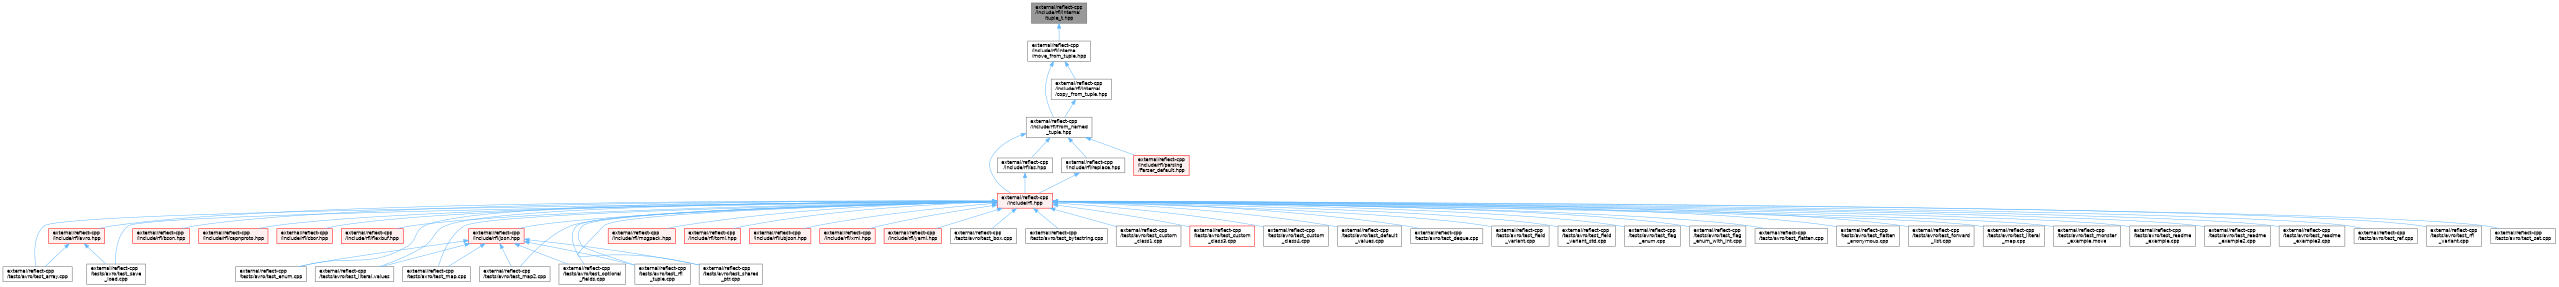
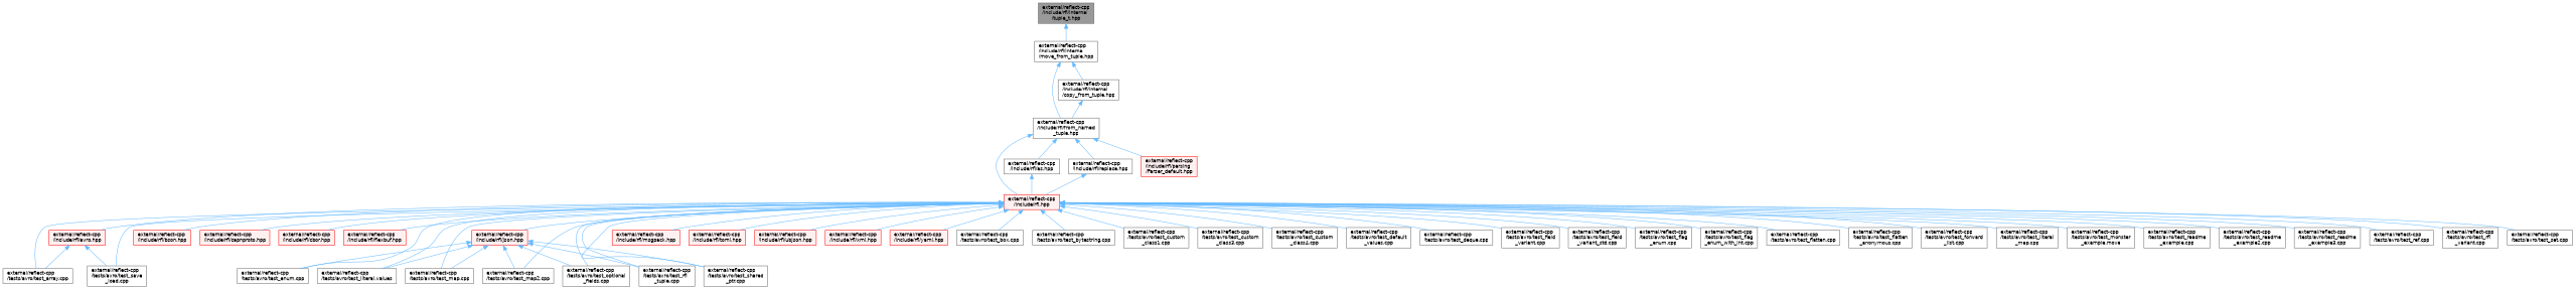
  digraph {
    node [color=grey40 fillcolor=white fontname=Helvetica fontsize=10 shape=box style=filled]
    edge [color=steelblue1 dir=back fontname=Helvetica fontsize=10 labelfontname=Helvetica labelfontsize=10 style=solid]
    n1 [color=gray40 fillcolor=grey60 fontcolor=black height=0.2 label="external/reflect-cpp\l/include/rfl/internal\l/tuple_t.hpp" width=0.4]
    n2 [height=0.2 label="external/reflect-cpp\l/include/rfl/internal\l/move_from_tuple.hpp" width=0.4]
    n3 [height=0.2 label="external/reflect-cpp\l/include/rfl/from_named\l_tuple.hpp" width=0.4]
    n4 [height=0.2 label="external/reflect-cpp\l/include/rfl/internal\l/copy_from_tuple.hpp" width=0.4]
    n5 [color=red fillcolor="#FFF0F0" height=0.2 label="external/reflect-cpp\l/include/rfl.hpp" width=0.4]
    n6 [height=0.2 label="external/reflect-cpp\l/include/rfl/as.hpp" width=0.4]
    n7 [color=red fillcolor="#FFF0F0" height=0.2 label="external/reflect-cpp\l/include/rfl/parsing\l/Parser_default.hpp" width=0.4]
    n8 [height=0.2 label="external/reflect-cpp\l/include/rfl/replace.hpp" width=0.4]
    n9 [color=red fillcolor="#FFF0F0" height=0.2 label="external/reflect-cpp\l/include/rfl/avro.hpp" width=0.4]
    n10 [height=0.2 label="external/reflect-cpp\l/tests/avro/test_array.cpp" width=0.4]
    n11 [height=0.2 label="external/reflect-cpp\l/tests/avro/test_save\l_load.cpp" width=0.4]
    n12 [color=red fillcolor="#FFF0F0" height=0.2 label="external/reflect-cpp\l/include/rfl/bson.hpp" width=0.4]
    n13 [color=red fillcolor="#FFF0F0" height=0.2 label="external/reflect-cpp\l/include/rfl/capnproto.hpp" width=0.4]
    n14 [color=red fillcolor="#FFF0F0" height=0.2 label="external/reflect-cpp\l/include/rfl/cbor.hpp" width=0.4]
    n15 [color=red fillcolor="#FFF0F0" height=0.2 label="external/reflect-cpp\l/include/rfl/flexbuf.hpp" width=0.4]
    n16 [color=red fillcolor="#FFF0F0" height=0.2 label="external/reflect-cpp\l/include/rfl/json.hpp" width=0.4]
    n17 [height=0.2 label="external/reflect-cpp\l/tests/avro/test_enum.cpp" width=0.4]
    n18 [height=0.2 label="external/reflect-cpp\l/tests/avro/test_literal.values" width=0.4]
    n19 [height=0.2 label="external/reflect-cpp\l/tests/avro/test_map.cpp" width=0.4]
    n20 [height=0.2 label="external/reflect-cpp\l/tests/avro/test_map2.cpp" width=0.4]
    n21 [height=0.2 label="external/reflect-cpp\l/tests/avro/test_optional\l_fields.cpp" width=0.4]
    n22 [height=0.2 label="external/reflect-cpp\l/tests/avro/test_rfl\l_tuple.cpp" width=0.4]
    n23 [height=0.2 label="external/reflect-cpp\l/tests/avro/test_shared\l_ptr.cpp" width=0.4]
    n24 [color=red fillcolor="#FFF0F0" height=0.2 label="external/reflect-cpp\l/include/rfl/msgpack.hpp" width=0.4]
    n25 [color=red fillcolor="#FFF0F0" height=0.2 label="external/reflect-cpp\l/include/rfl/toml.hpp" width=0.4]
    n26 [color=red fillcolor="#FFF0F0" height=0.2 label="external/reflect-cpp\l/include/rfl/ubjson.hpp" width=0.4]
    n27 [color=red fillcolor="#FFF0F0" height=0.2 label="external/reflect-cpp\l/include/rfl/xml.hpp" width=0.4]
    n28 [color=red fillcolor="#FFF0F0" height=0.2 label="external/reflect-cpp\l/include/rfl/yaml.hpp" width=0.4]
    n29 [height=0.2 label="external/reflect-cpp\l/tests/avro/test_box.cpp" width=0.4]
    n30 [height=0.2 label="external/reflect-cpp\l/tests/avro/test_bytestring.cpp" width=0.4]
    n31 [height=0.2 label="external/reflect-cpp\l/tests/avro/test_custom\l_class1.cpp" width=0.4]
-   n32 [color=red height=0.2 label="external/reflect-cpp\l/tests/avro/test_custom\l_class3.cpp" width=0.4]
+   n32 [height=0.2 label="external/reflect-cpp\l/tests/avro/test_custom\l_class3.cpp" width=0.4]
    n33 [height=0.2 label="external/reflect-cpp\l/tests/avro/test_custom\l_class4.cpp" width=0.4]
    n34 [height=0.2 label="external/reflect-cpp\l/tests/avro/test_default\l_values.cpp" width=0.4]
    n35 [height=0.2 label="external/reflect-cpp\l/tests/avro/test_deque.cpp" width=0.4]
    n36 [height=0.2 label="external/reflect-cpp\l/tests/avro/test_field\l_variant.cpp" width=0.4]
    n37 [height=0.2 label="external/reflect-cpp\l/tests/avro/test_field\l_variant_std.cpp" width=0.4]
    n38 [height=0.2 label="external/reflect-cpp\l/tests/avro/test_flag\l_enum.cpp" width=0.4]
    n39 [height=0.2 label="external/reflect-cpp\l/tests/avro/test_flag\l_enum_with_int.cpp" width=0.4]
    n40 [height=0.2 label="external/reflect-cpp\l/tests/avro/test_flatten.cpp" width=0.4]
    n41 [height=0.2 label="external/reflect-cpp\l/tests/avro/test_flatten\l_anonymous.cpp" width=0.4]
    n42 [height=0.2 label="external/reflect-cpp\l/tests/avro/test_forward\l_list.cpp" width=0.4]
    n43 [height=0.2 label="external/reflect-cpp\l/tests/avro/test_literal\l_map.cpp" width=0.4]
    n44 [height=0.2 label="external/reflect-cpp\l/tests/avro/test_monster\l_example.move" width=0.4]
    n45 [height=0.2 label="external/reflect-cpp\l/tests/avro/test_readme\l_example.cpp" width=0.4]
    n46 [height=0.2 label="external/reflect-cpp\l/tests/avro/test_readme\l_example2.cpp" width=0.4]
    n47 [height=0.2 label="external/reflect-cpp\l/tests/avro/test_readme\l_example3.cpp" width=0.4]
    n48 [height=0.2 label="external/reflect-cpp\l/tests/avro/test_ref.cpp" width=0.4]
    n49 [height=0.2 label="external/reflect-cpp\l/tests/avro/test_rfl\l_variant.cpp" width=0.4]
    n50 [height=0.2 label="external/reflect-cpp\l/tests/avro/test_set.cpp" width=0.4]
    n1 -> n2
    n2 -> n3
    n2 -> n4
    n3 -> n5
    n3 -> n6
    n3 -> n7
    n3 -> n8
    n4 -> n3
    n5 -> n9
    n5 -> n10
    n5 -> n11
    n5 -> n12
    n5 -> n13
    n5 -> n14
    n5 -> n15
    n5 -> n16
    n5 -> n17
    n5 -> n18
    n5 -> n19
    n5 -> n20
    n5 -> n21
    n5 -> n22
    n5 -> n23
    n5 -> n24
    n5 -> n25
    n5 -> n26
    n5 -> n27
    n5 -> n28
    n5 -> n29
    n5 -> n30
    n5 -> n31
    n5 -> n32
    n5 -> n33
    n5 -> n34
    n5 -> n35
    n5 -> n36
    n5 -> n37
    n5 -> n38
    n5 -> n39
    n5 -> n40
    n5 -> n41
    n5 -> n42
    n5 -> n43
    n5 -> n44
    n5 -> n45
    n5 -> n46
    n5 -> n47
    n5 -> n48
    n5 -> n49
    n5 -> n50
    n6 -> n5
    n8 -> n5
    n9 -> n10
    n9 -> n11
    n16 -> n17
    n16 -> n18
    n16 -> n19
    n16 -> n20
    n16 -> n21
    n16 -> n22
    n16 -> n23
  }
